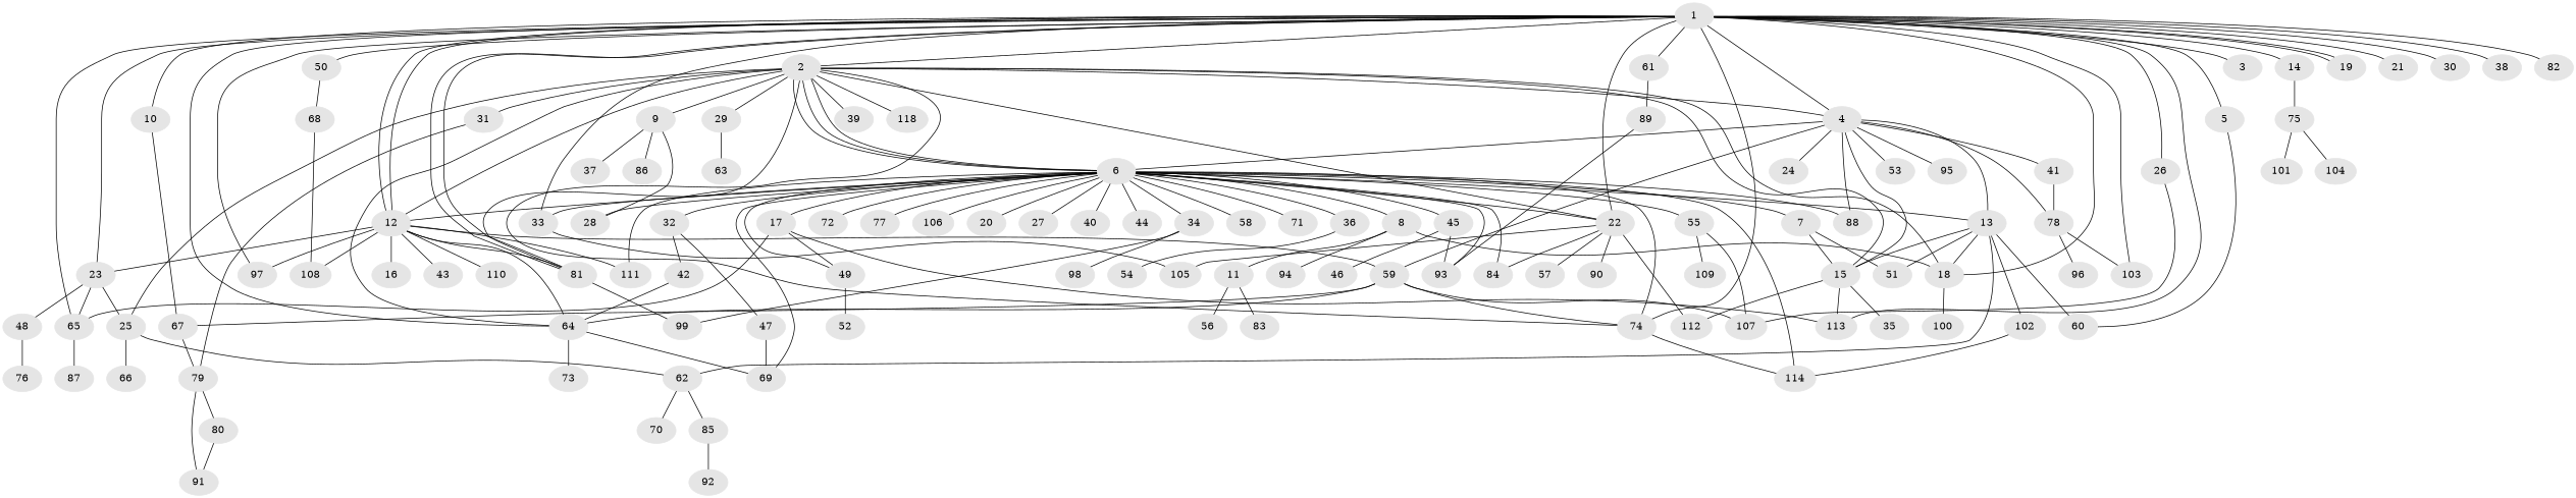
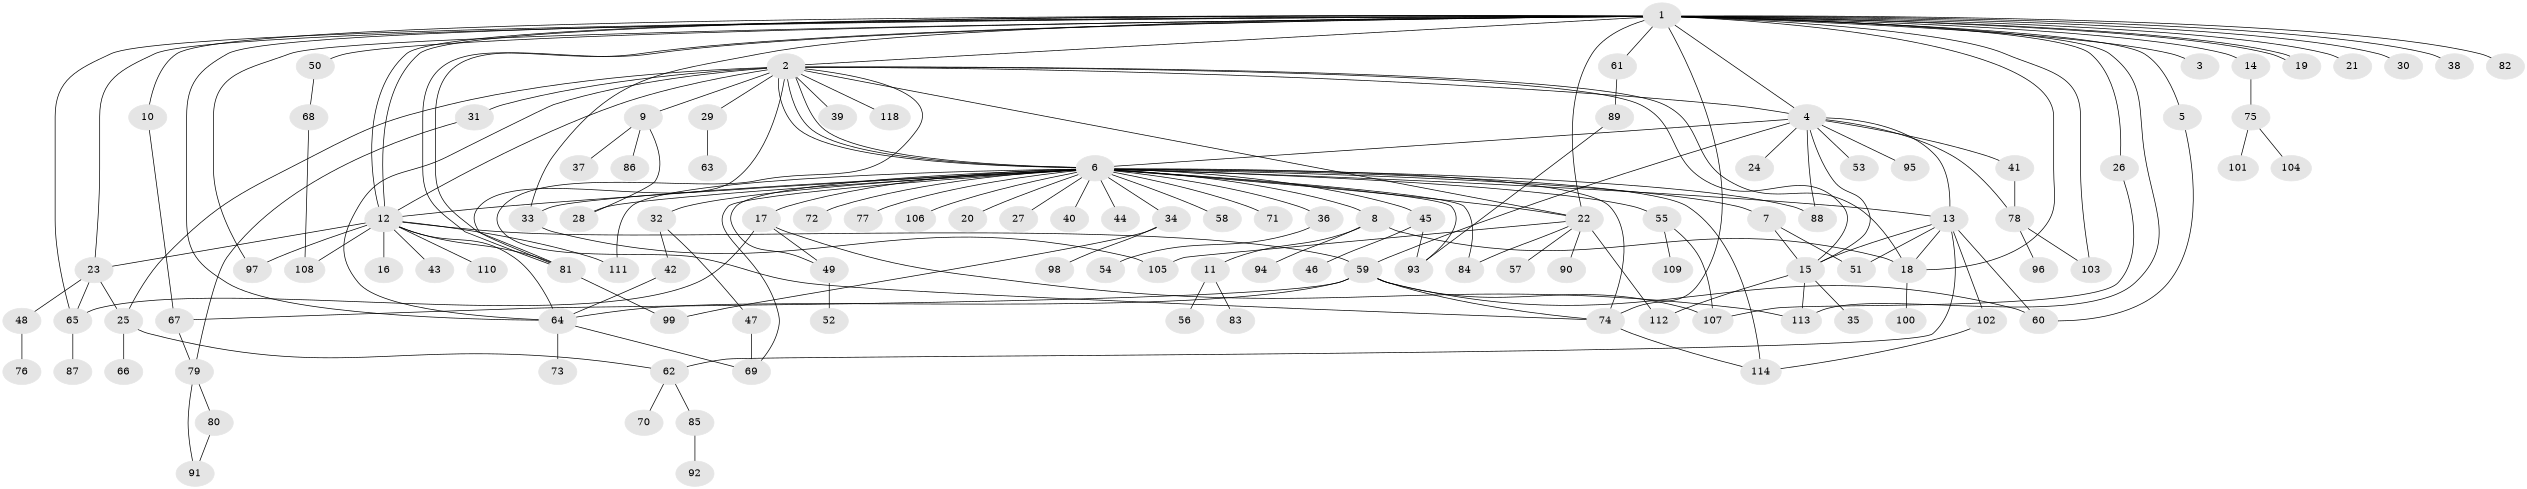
  graph {
    node [color=gray90 style=filled]
    1
    2
    3
    4
    5
    10
    12
    14
    18
    19
    21
    22
    23
    26
    30
    33
    38
    50
    61
    64
    65
    74
    81
    82
    97
    103
    113
    6
    9
    15
    25
    29
    31
    39
    n35 [label=118]
    13
    24
    41
    53
    59
    78
    88
    95
    60
    67
    111
    16
    43
    108
    110
    75
    100
    84
    112
    57
    90
    105
    48
    107
    68
    89
    69
    73
    87
    114
    99
    7
    8
    17
    20
    27
    28
    32
    34
    36
    40
    44
    45
    49
    55
    58
    71
    72
    77
    93
    106
    37
    86
    35
    62
    66
    63
    79
    51
    102
    96
    11
    94
    42
    47
    98
    54
    46
    52
    109
    56
    83
    70
    85
    101
    104
    76
    80
    91
    92
    1 -- 2
    1 -- 3
    1 -- 4
    1 -- 5
    1 -- 10
    1 -- 12
    1 -- 12
    1 -- 14
    1 -- 18
    1 -- 19
    1 -- 19
    1 -- 21
    1 -- 22
    1 -- 23
    1 -- 26
    1 -- 30
    1 -- 33
    1 -- 38
    1 -- 50
    1 -- 61
    1 -- 64
    1 -- 65
    1 -- 74
    1 -- 81
    1 -- 81
    1 -- 82
    1 -- 97
    1 -- 103
    1 -- 113
    2 -- 4
    2 -- 12
    2 -- 18
    2 -- 22
    2 -- 64
    2 -- 74
    2 -- 81
    2 -- 6
    2 -- 6
    2 -- 6
    2 -- 9
    2 -- 15
    2 -- 25
    2 -- 29
    2 -- 31
    2 -- 39
    2 -- n35
    4 -- 6
    4 -- 15
    4 -- 13
    4 -- 24
    4 -- 41
    4 -- 53
    4 -- 59
    4 -- 78
    4 -- 88
    4 -- 95
    5 -- 60
    10 -- 67
    12 -- 23
    12 -- 64
    12 -- 81
    12 -- 97
    12 -- 59
    12 -- 111
    12 -- 16
    12 -- 43
    12 -- 108
    12 -- 110
    14 -- 75
    18 -- 100
    22 -- 84
    22 -- 112
    22 -- 57
    22 -- 90
    22 -- 105
    23 -- 65
    23 -- 25
    23 -- 48
    26 -- 107
    33 -- 105
    50 -- 68
    61 -- 89
    64 -- 69
    64 -- 73
    65 -- 87
    74 -- 114
    81 -- 99
    6 -- 12
    6 -- 22
    6 -- 33
    6 -- 74
    6 -- 13
    6 -- 88
    6 -- 111
    6 -- 84
    6 -- 69
    6 -- 114
    6 -- 7
    6 -- 8
    6 -- 17
    6 -- 20
    6 -- 27
    6 -- 28
    6 -- 32
    6 -- 34
    6 -- 36
    6 -- 40
    6 -- 44
    6 -- 45
    6 -- 49
    6 -- 55
    6 -- 58
    6 -- 71
    6 -- 72
    6 -- 77
    6 -- 93
    6 -- 106
    9 -- 28
    9 -- 37
    9 -- 86
    15 -- 113
    15 -- 112
    15 -- 35
    25 -- 62
    25 -- 66
    29 -- 63
    31 -- 79
    13 -- 18
    13 -- 15
    13 -- 60
    13 -- 62
    13 -- 51
    13 -- 102
    41 -- 78
    59 -- 64
    59 -- 74
+   59 -- 60
    59 -- 67
    59 -- 107
    78 -- 103
    78 -- 96
    67 -- 79
    75 -- 101
    75 -- 104
    48 -- 76
    68 -- 108
    89 -- 93
    7 -- 15
    7 -- 51
    8 -- 18
    8 -- 11
    8 -- 94
    17 -- 65
    17 -- 113
    17 -- 49
    32 -- 42
    32 -- 47
    34 -- 99
    34 -- 98
    36 -- 54
    45 -- 93
    45 -- 46
    49 -- 52
    55 -- 107
    55 -- 109
    62 -- 70
    62 -- 85
    79 -- 80
    79 -- 91
    102 -- 114
    11 -- 56
    11 -- 83
    42 -- 64
    47 -- 69
    85 -- 92
    80 -- 91
  }
